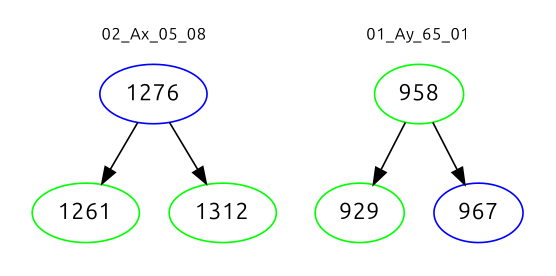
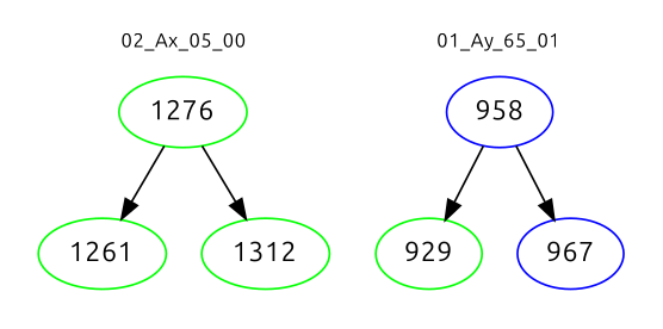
  digraph {
    fontname=Ubuntu
    node [color=blue fontname=Ubuntu]
    edge [color=black fontname=Ubuntu]
-   n1 [label=1276]
+   n1 [color=green label=1276]
    n2 [color=green label=1261]
    n3 [color=green label=1312]
-   n4 [color=green label=958]
+   n4 [label=958]
    n5 [color=green label=929]
    n6 [label=967]
    subgraph cluster_1 {
      color=white
      fontsize=10
-     label="02_Ax_05_08"
+     label="02_Ax_05_00"
      n1
      n2
      n3
    }
    subgraph cluster_2 {
      color=white
      fontsize=10
      label="01_Ay_65_01"
      n4
      n5
      n6
    }
    n1 -> n2
    n1 -> n3
    n4 -> n5
    n4 -> n6
  }
